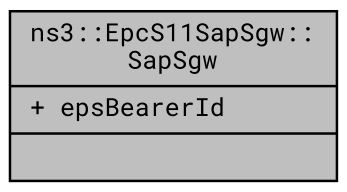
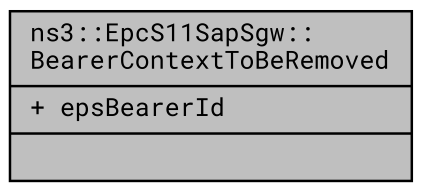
  digraph {
    fontname="Roboto Mono"
-   n1 [color=black fillcolor=grey75 fontcolor=black fontname="Roboto Mono" fontsize=10 height=0.2 label="{ns3::EpcS11SapSgw::\lSapSgw\n|+ epsBearerId\l|}" shape=record style=filled width=0.4]
+   n1 [color=black fillcolor=grey75 fontcolor=black fontname="Roboto Mono" fontsize=10 height=0.2 label="{ns3::EpcS11SapSgw::\lBearerContextToBeRemoved\n|+ epsBearerId\l|}" shape=record style=filled width=0.4]
  }
